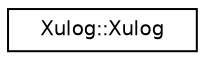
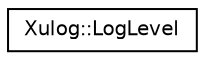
  digraph {
    rankdir=TB
-   n1 [color=black fillcolor=white fontname=Helvetica fontsize=10 height=0.2 label="Xulog::Xulog" shape=record style=filled width=0.4]
+   n1 [color=black fillcolor=white fontname=Helvetica fontsize=10 height=0.2 label="Xulog::LogLevel" shape=record style=filled width=0.4]
  }
